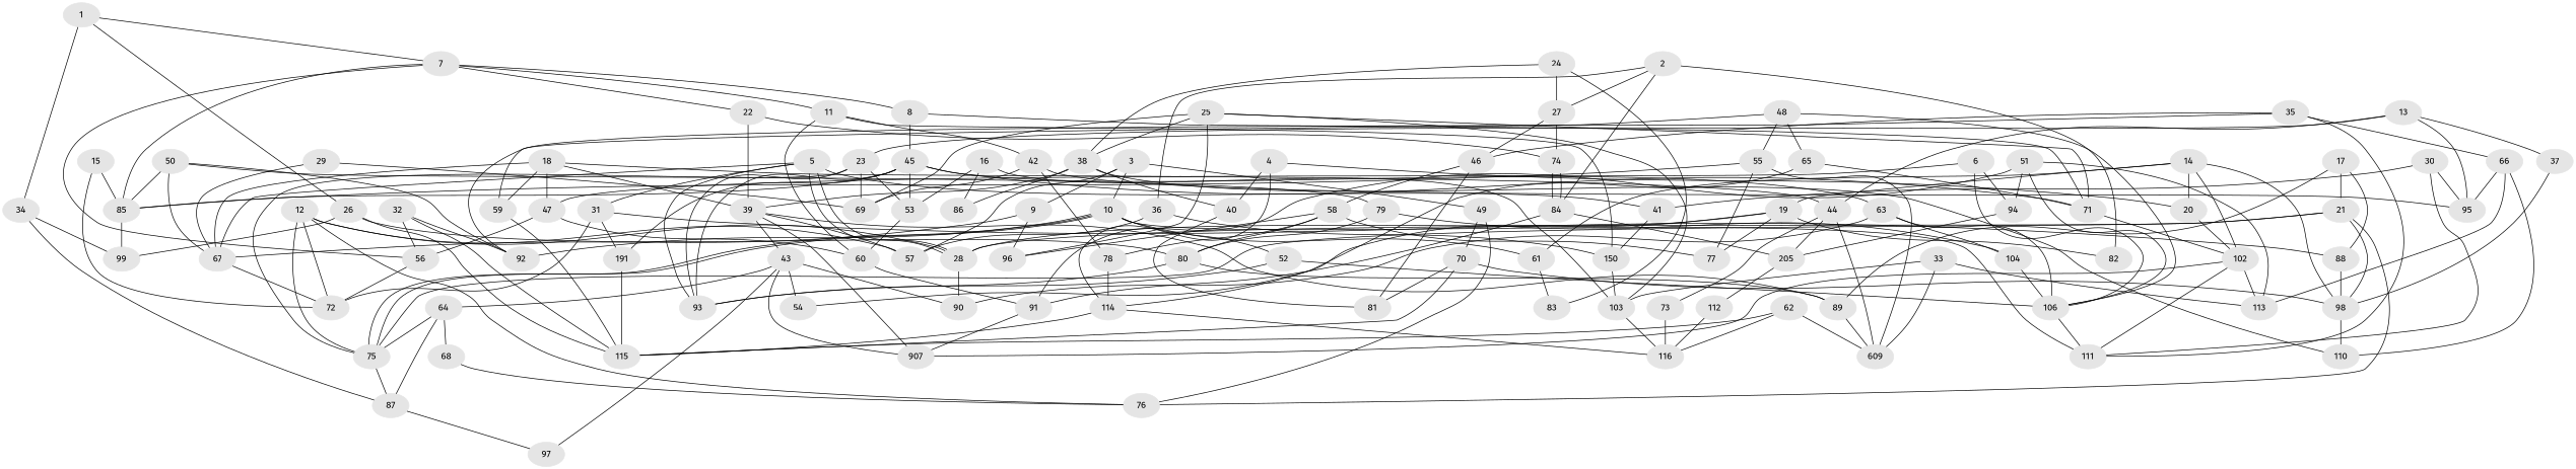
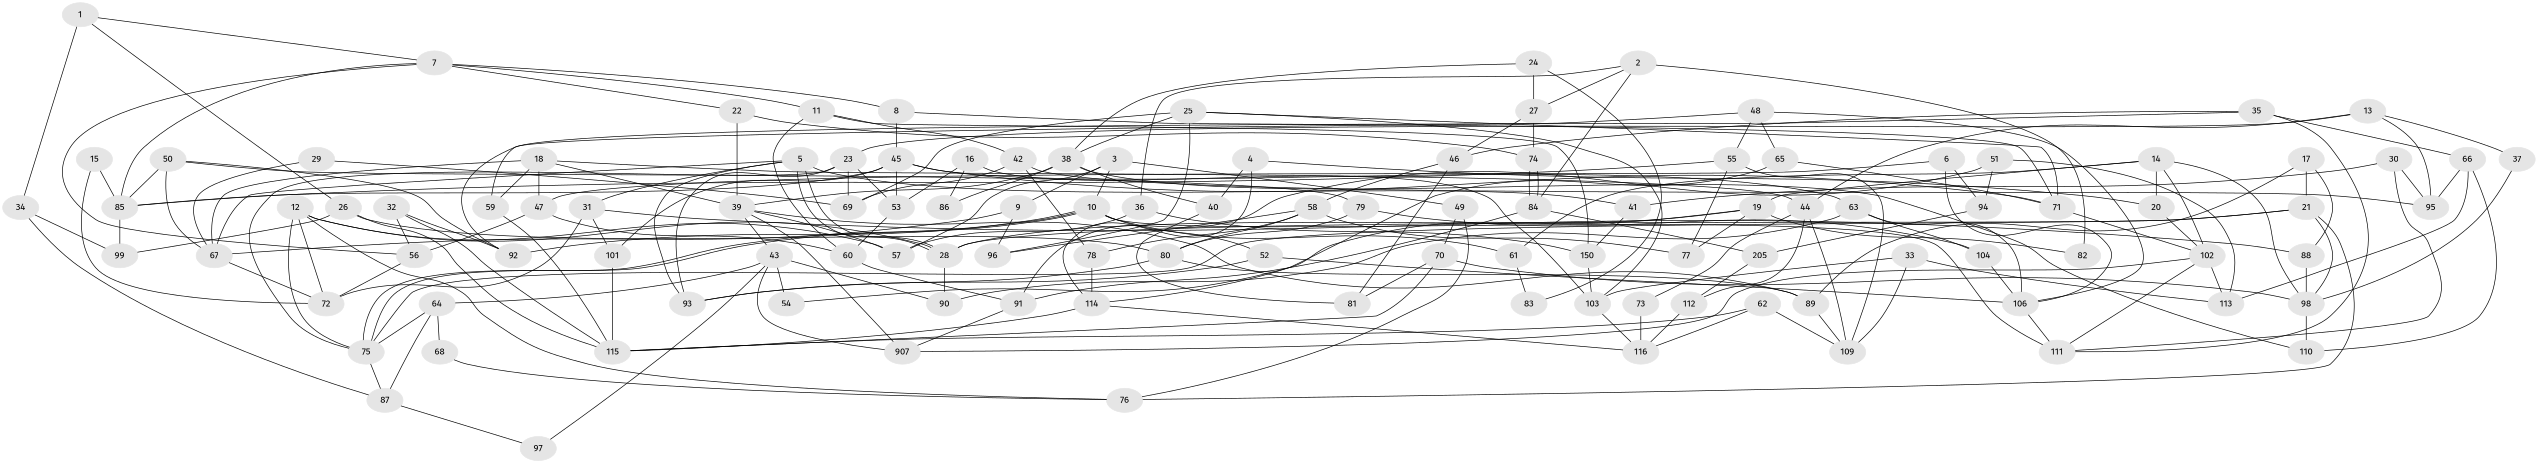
  graph {
    fontname="Fira Sans"
    node [color=gray90 fontname="Fira Sans" style=filled]
    edge [fontname="Fira Sans"]
    1
    7
    26
    34
    8
    11
    22
    56
    85
    80
    99
    115
    87
    2
    27
    36
    82
    84
    74
    46
    57
    n22 [label=150]
    n23 [label=205]
    91
    3
    9
    10
    49
    67
    96
    52
    61
    75
    92
    111
    76
    70
    4
    20
    40
    114
    102
    81
    116
    5
    28
    31
    41
    93
    90
    72
    88
-   101 [label=191]
+   101
    6
    47
    94
    106
    60
    45
    71
    42
    39
    53
    63
    83
    95
    69
    78
    103
    12
    13
    23
    37
    44
    98
-   109 [label=609]
+   109
    73
    14
    19
    54
    77
    110
    113
    n84 [label=907]
    15
    16
    86
    17
    21
    89
    18
    59
    43
    24
    38
    25
    58
    29
    30
    32
    33
    97
    35
    66
    64
    68
    112
    104
    48
    55
    65
    50
    79
    51
    62
    1 -- 7
    1 -- 26
    1 -- 34
    7 -- 8
    7 -- 11
    7 -- 22
    7 -- 56
    7 -- 85
    26 -- 80
    26 -- 99
    26 -- 115
    34 -- 99
    34 -- 87
    8 -- 45
    8 -- 71
    11 -- n22
    11 -- 60
    11 -- 42
    22 -- 74
    22 -- 39
    56 -- 72
    85 -- 99
    80 -- 93
    80 -- 89
    87 -- 97
    2 -- 27
    2 -- 36
    2 -- 82
    2 -- 84
    27 -- 74
    27 -- 46
    36 -- 57
    36 -- n22
    84 -- n23
    84 -- 91
    74 -- 84
    74 -- 84
    46 -- 81
    46 -- 58
    n22 -- 103
    n23 -- 112
    91 -- n84
    3 -- 57
    3 -- 9
    3 -- 10
    3 -- 49
    9 -- 67
    9 -- 96
    10 -- 52
    10 -- 61
    10 -- 75
    10 -- 75
    10 -- 92
    10 -- 111
    49 -- 76
    49 -- 70
    67 -- 72
    52 -- 93
    52 -- 106
    61 -- 83
    75 -- 87
    70 -- 115
    70 -- 81
    70 -- 98
    4 -- 20
    4 -- 40
    4 -- 114
    20 -- 102
    40 -- 81
    114 -- 115
    114 -- 116
    102 -- 111
    102 -- 113
    102 -- n84
    5 -- 67
    5 -- 28
    5 -- 28
    5 -- 31
    5 -- 41
    5 -- 93
    28 -- 90
    31 -- 72
    31 -- 88
    31 -- 101
    41 -- n22
    88 -- 98
    101 -- 115
    6 -- 47
    6 -- 94
    6 -- 106
    47 -- 56
    47 -- 60
    94 -- n23
    106 -- 111
    60 -- 91
    45 -- 85
-   45 -- 93
    45 -- 101
    45 -- 71
    45 -- 53
    45 -- 63
    71 -- 102
    42 -- 95
    42 -- 69
    42 -- 78
    39 -- 57
    39 -- n84
    39 -- 89
    39 -- 43
    53 -- 60
    63 -- 90
    63 -- 106
    63 -- 104
    78 -- 114
    103 -- 116
    12 -- 57
    12 -- 75
    12 -- 76
    12 -- 28
    12 -- 72
    13 -- 95
    13 -- 23
    13 -- 37
    13 -- 44
    23 -- 75
    23 -- 93
    23 -- 53
    23 -- 69
    37 -- 98
-   44 -- n23
+   44 -- 112
    44 -- 109
    44 -- 73
    98 -- 110
    73 -- 116
    14 -- 61
    14 -- 20
    14 -- 102
    14 -- 98
    14 -- 19
    19 -- 82
    19 -- 28
    19 -- 54
    19 -- 77
    15 -- 85
    15 -- 72
    16 -- 53
    16 -- 103
    16 -- 86
    17 -- 88
    17 -- 21
    17 -- 89
    21 -- 75
    21 -- 76
    21 -- 28
    21 -- 98
    89 -- 109
    18 -- 67
    18 -- 47
    18 -- 39
    18 -- 44
    18 -- 59
    59 -- 115
    43 -- 90
    43 -- 54
    43 -- n84
    43 -- 97
    43 -- 64
    24 -- 27
    24 -- 83
    24 -- 38
    38 -- 40
    38 -- 39
    38 -- 110
    38 -- 86
    25 -- 96
    25 -- 71
    25 -- 69
    25 -- 103
    25 -- 38
    58 -- 80
    58 -- 96
    58 -- 78
    58 -- 77
    29 -- 67
    29 -- 69
    30 -- 111
    30 -- 41
    30 -- 95
    32 -- 56
    32 -- 115
    32 -- 92
    33 -- 103
    33 -- 109
    33 -- 113
    35 -- 46
    35 -- 92
    35 -- 111
    35 -- 66
    66 -- 95
    66 -- 110
    66 -- 113
    64 -- 87
    64 -- 75
    64 -- 68
    68 -- 76
    112 -- 116
    104 -- 106
    48 -- 106
    48 -- 59
    48 -- 55
    48 -- 65
    55 -- 85
    55 -- 109
    55 -- 77
    65 -- 114
    65 -- 71
    50 -- 85
    50 -- 67
    50 -- 92
    50 -- 79
    79 -- 80
    79 -- 104
    51 -- 91
    51 -- 94
-   51 -- 106
    51 -- 113
    62 -- 115
    62 -- 116
    62 -- 109
  }
